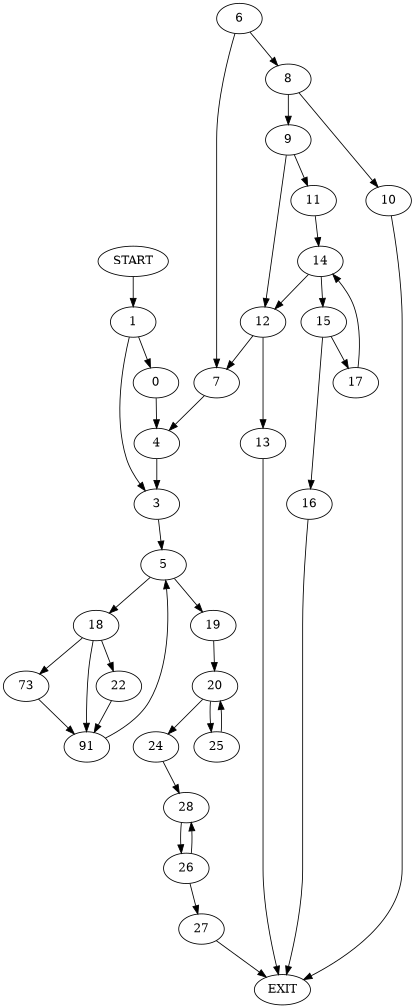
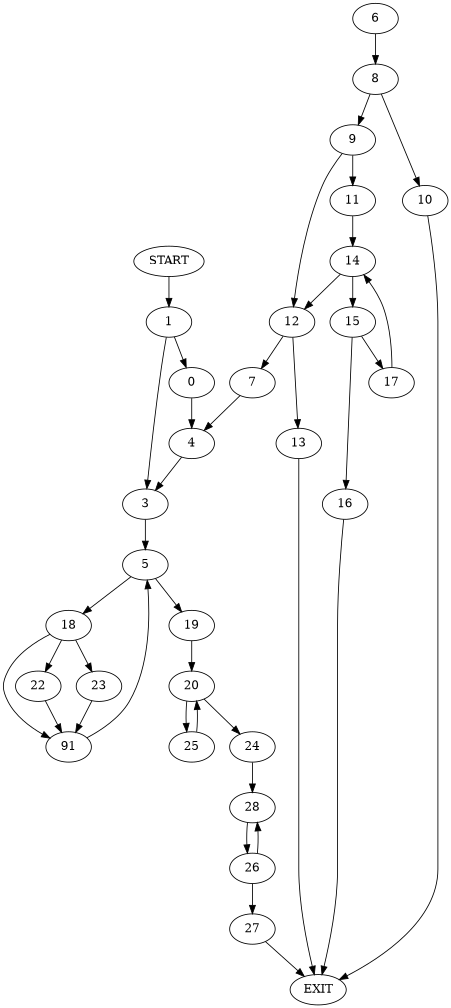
  digraph {
    n1 [label=START]
    1
    n3 [label=0]
    3
    n5 [label=EXIT]
    4
    5
    18
    19
    6
    7
    8
    n13 [label=91]
    22
-   23 [label=73]
+   23
    20
    9
    10
    11
    12
    14
    13
    15
    16
    17
    24
    25
    28
    26
    27
    n1 -> 1
    1 -> n3
    1 -> 3
    n3 -> 4
    3 -> 5
    4 -> 3
    5 -> 18
    5 -> 19
    18 -> n13
    18 -> 22
    18 -> 23
    19 -> 20
-   6 -> 7
    6 -> 8
    7 -> 4
    8 -> 9
    8 -> 10
    n13 -> 5
    22 -> n13
    23 -> n13
    20 -> 24
    20 -> 25
    9 -> 11
    9 -> 12
    10 -> n5
    11 -> 14
    12 -> 7
    12 -> 13
    14 -> 12
    14 -> 15
    13 -> n5
    15 -> 16
    15 -> 17
    16 -> n5
    17 -> 14
    24 -> 28
    25 -> 20
    28 -> 26
    26 -> 28
    26 -> 27
    27 -> n5
  }
